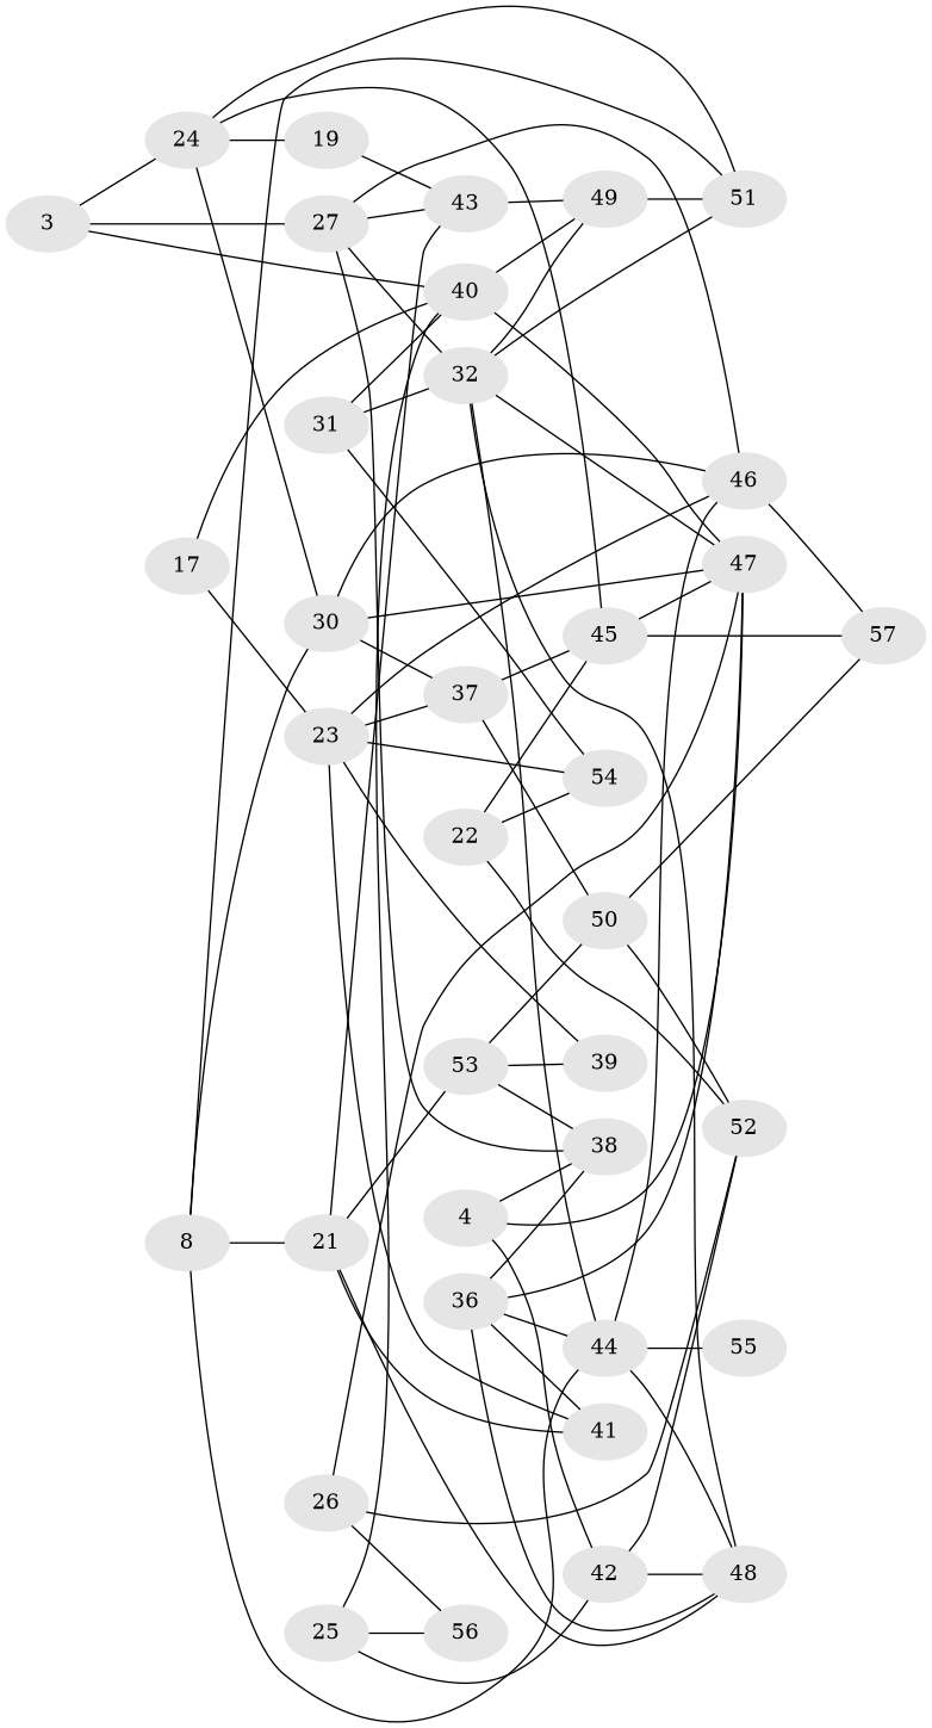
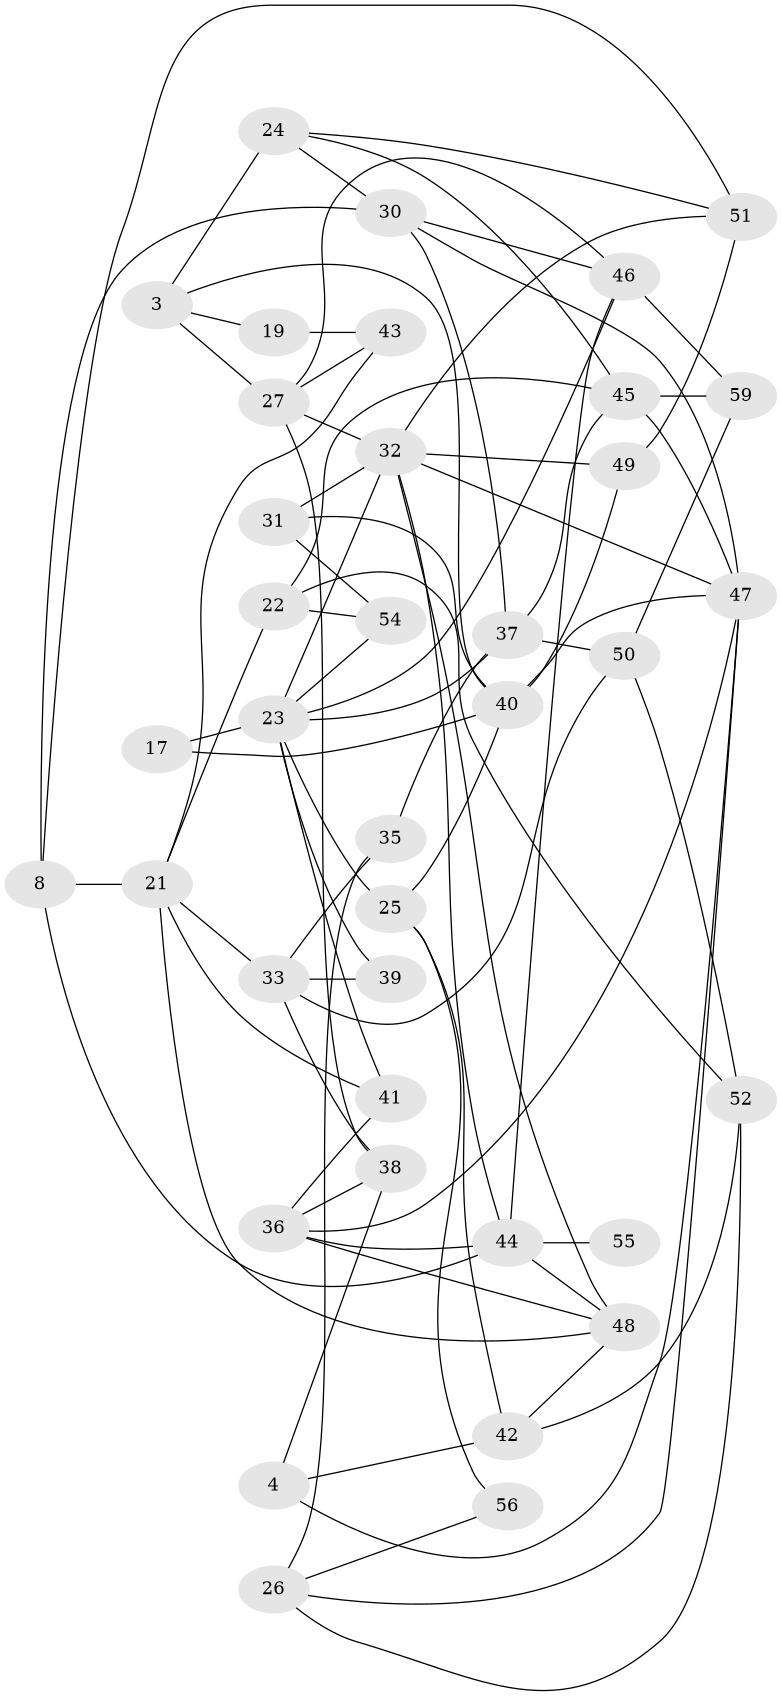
  graph {
    rankdir=LR
    node [color=gray90 style=filled]
    3
    19
    24
    27
    40 [super="+6"]
    43
    30 [super="+20"]
    45
    51
    32 [super="+9"]
    46 [super="+1"]
    38
    47 [super="+2+28"]
    49 [super="+15"]
    22 [super="+14"]
    52 [super="+34"]
    54 [super="+18"]
    42 [super="+11"]
    4
    48 [super="+29"]
    21 [super="+10"]
-   33 [label=53]
+   33
    41
    8
    44
    37 [super="+12"]
    55
    23 [super="+13"]
    25
    39
    17
+   35
    50
-   57
+   57 [label=59]
    56 [super="+7"]
    26
    31
    36 [super="+16"]
-   24 -- 19
+   3 -- 19
    3 -- 24
    3 -- 27
    3 -- 40
    19 -- 43
    24 -- 30
    24 -- 45
    24 -- 51
    27 -- 43
    27 -- 32
    27 -- 46
    27 -- 38
    40 -- 47 [weight=2]
    40 -- 49
-   43 -- 49
    30 -- 46
    30 -- 47
    30 -- 37
    45 -- 47
    45 -- 57
    32 -- 51
    32 -- 47 [weight=2]
    32 -- 49
    32 -- 48
    32 -- 44 [weight=2]
    46 -- 57
    49 -- 51 [weight=2]
    22 -- 45
    22 -- 52 [weight=2]
    22 -- 54
    42 -- 52 [weight=2]
    42 -- 48
    4 -- 38
    4 -- 47
    4 -- 42
    21 -- 43
+   21 -- 22 [weight=2]
    21 -- 48
    21 -- 33
    21 -- 41 [weight=2]
    33 -- 38
    33 -- 39
+   33 -- 35
    33 -- 50
    8 -- 30
    8 -- 51
    8 -- 21 [weight=2]
    8 -- 44
    44 -- 46
    44 -- 48
    44 -- 55
    37 -- 45
    37 -- 50
+   23 -- 32
    23 -- 46
    23 -- 54
    23 -- 41
    23 -- 37
+   23 -- 25 [weight=2]
    23 -- 39
    25 -- 40
    25 -- 42
    25 -- 56 [weight=2]
    17 -- 40
    17 -- 23
+   35 -- 37
    50 -- 52
    50 -- 57
    26 -- 47
    26 -- 52
+   26 -- 35
    26 -- 56
    31 -- 40
    31 -- 32
    31 -- 54
    36 -- 38
    36 -- 47
    36 -- 48
    36 -- 41
    36 -- 44
  }
